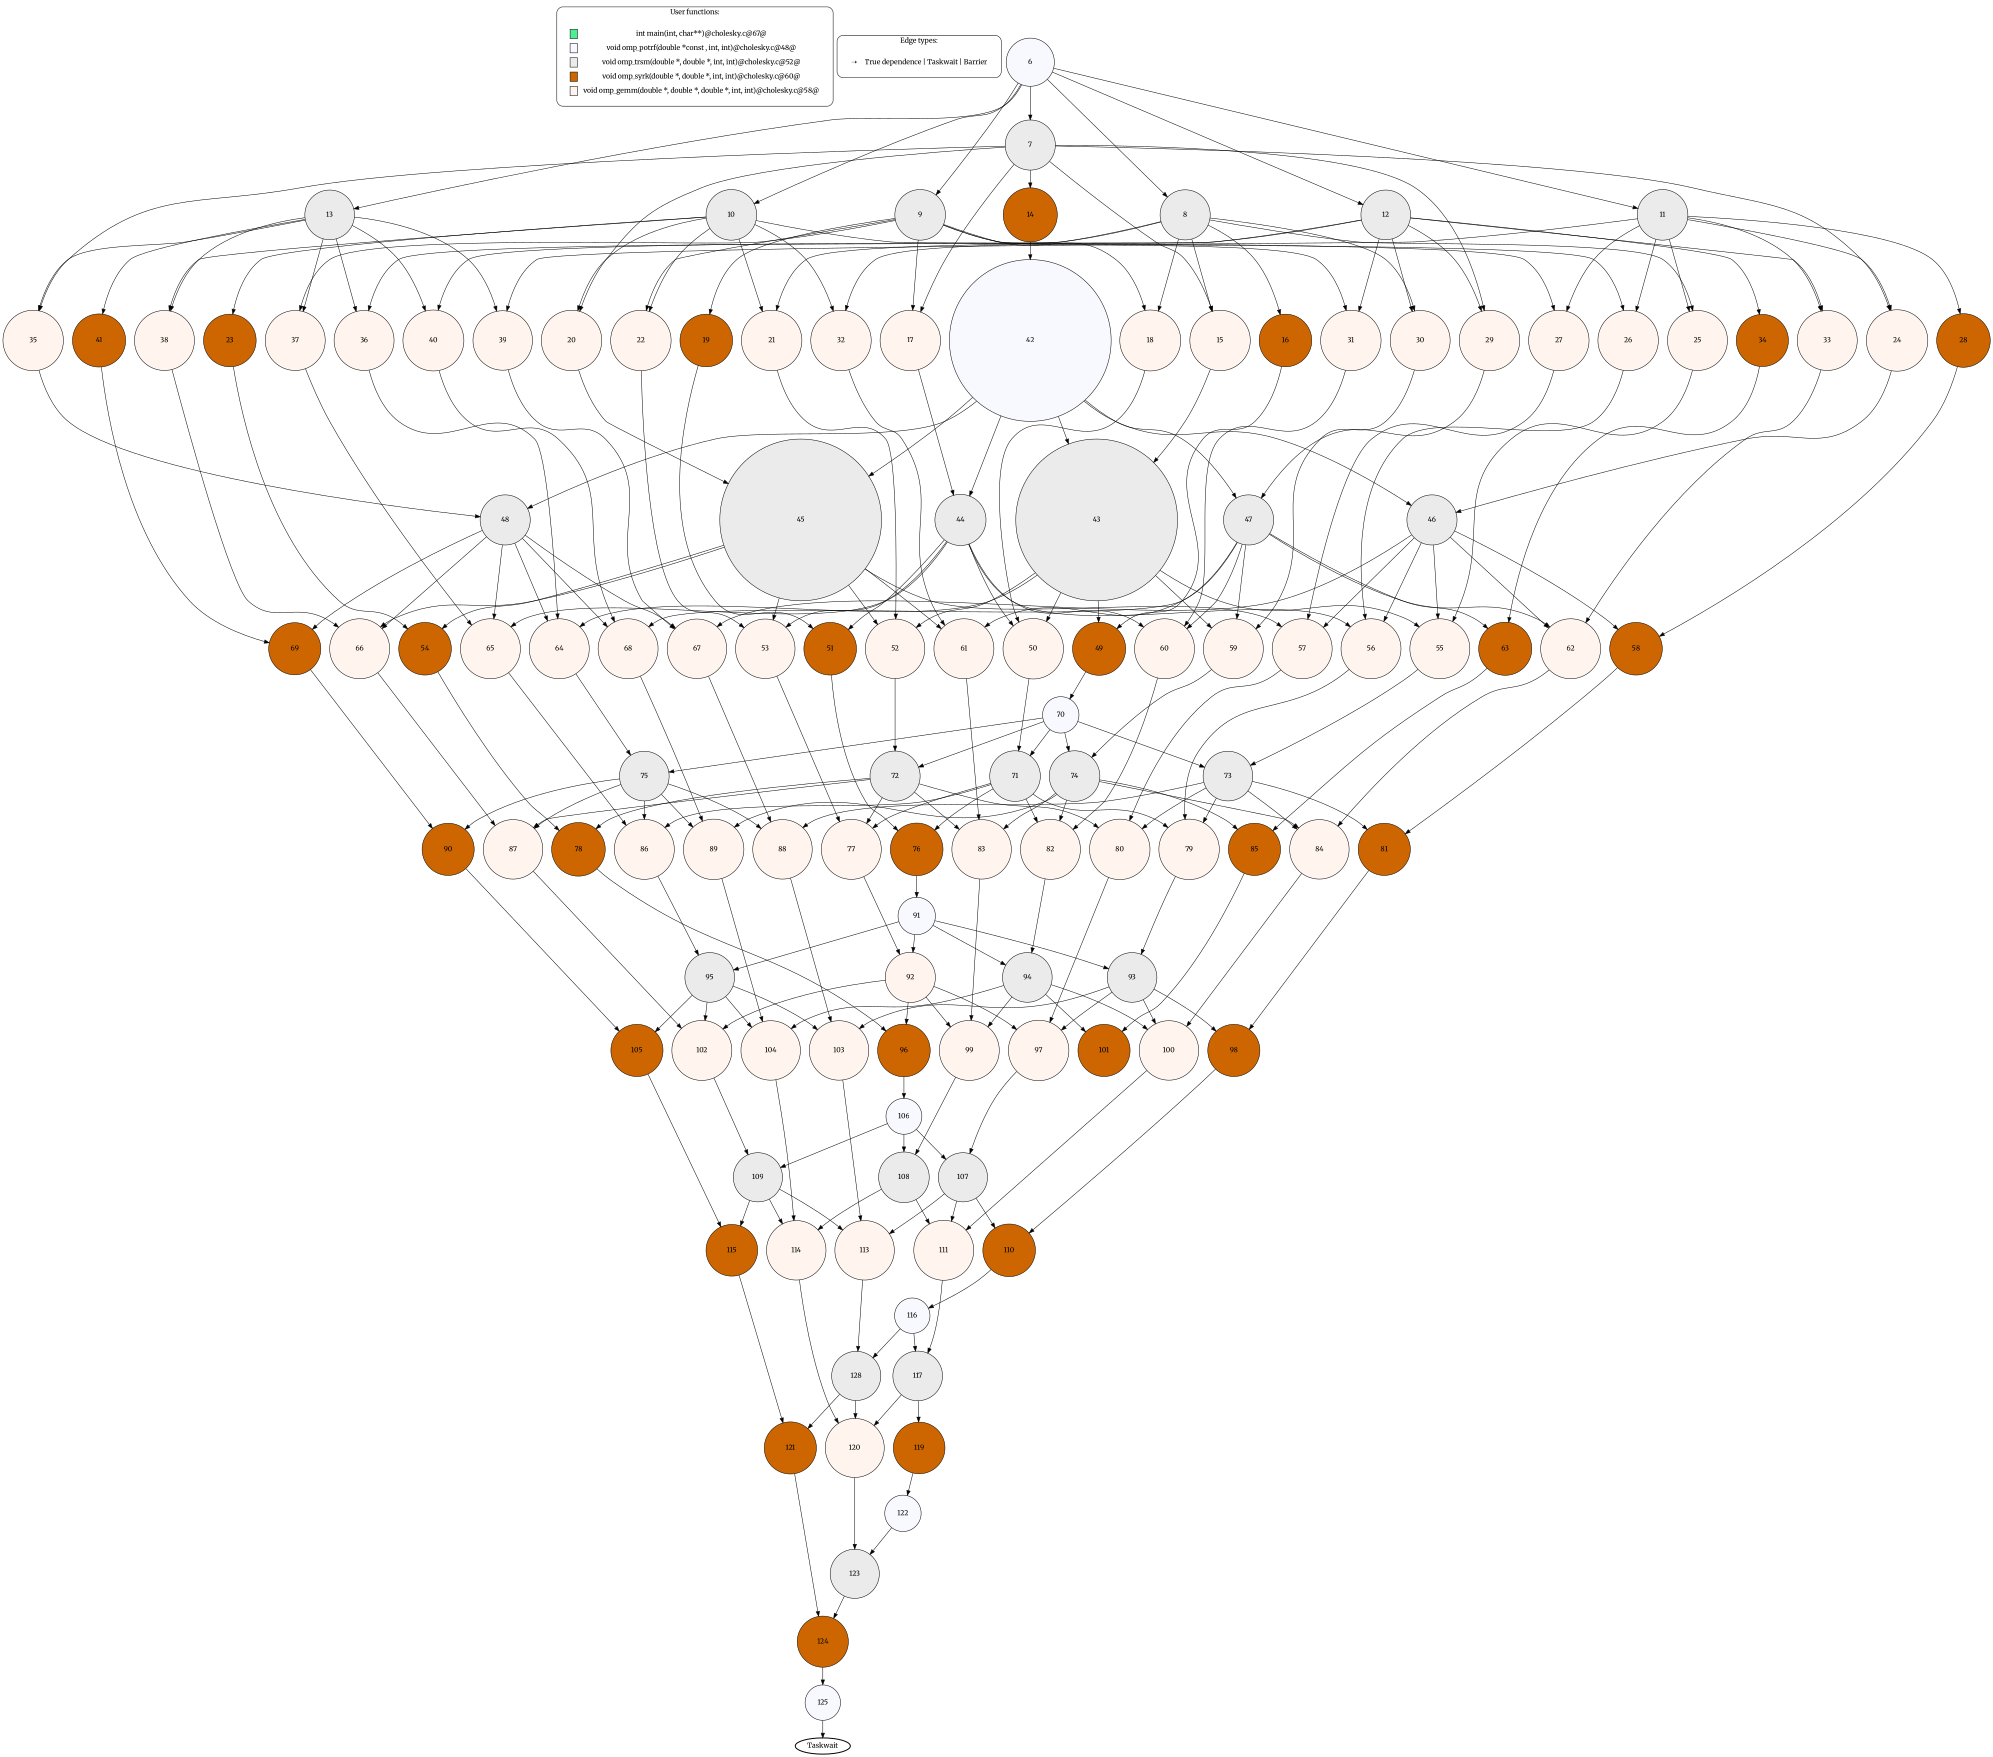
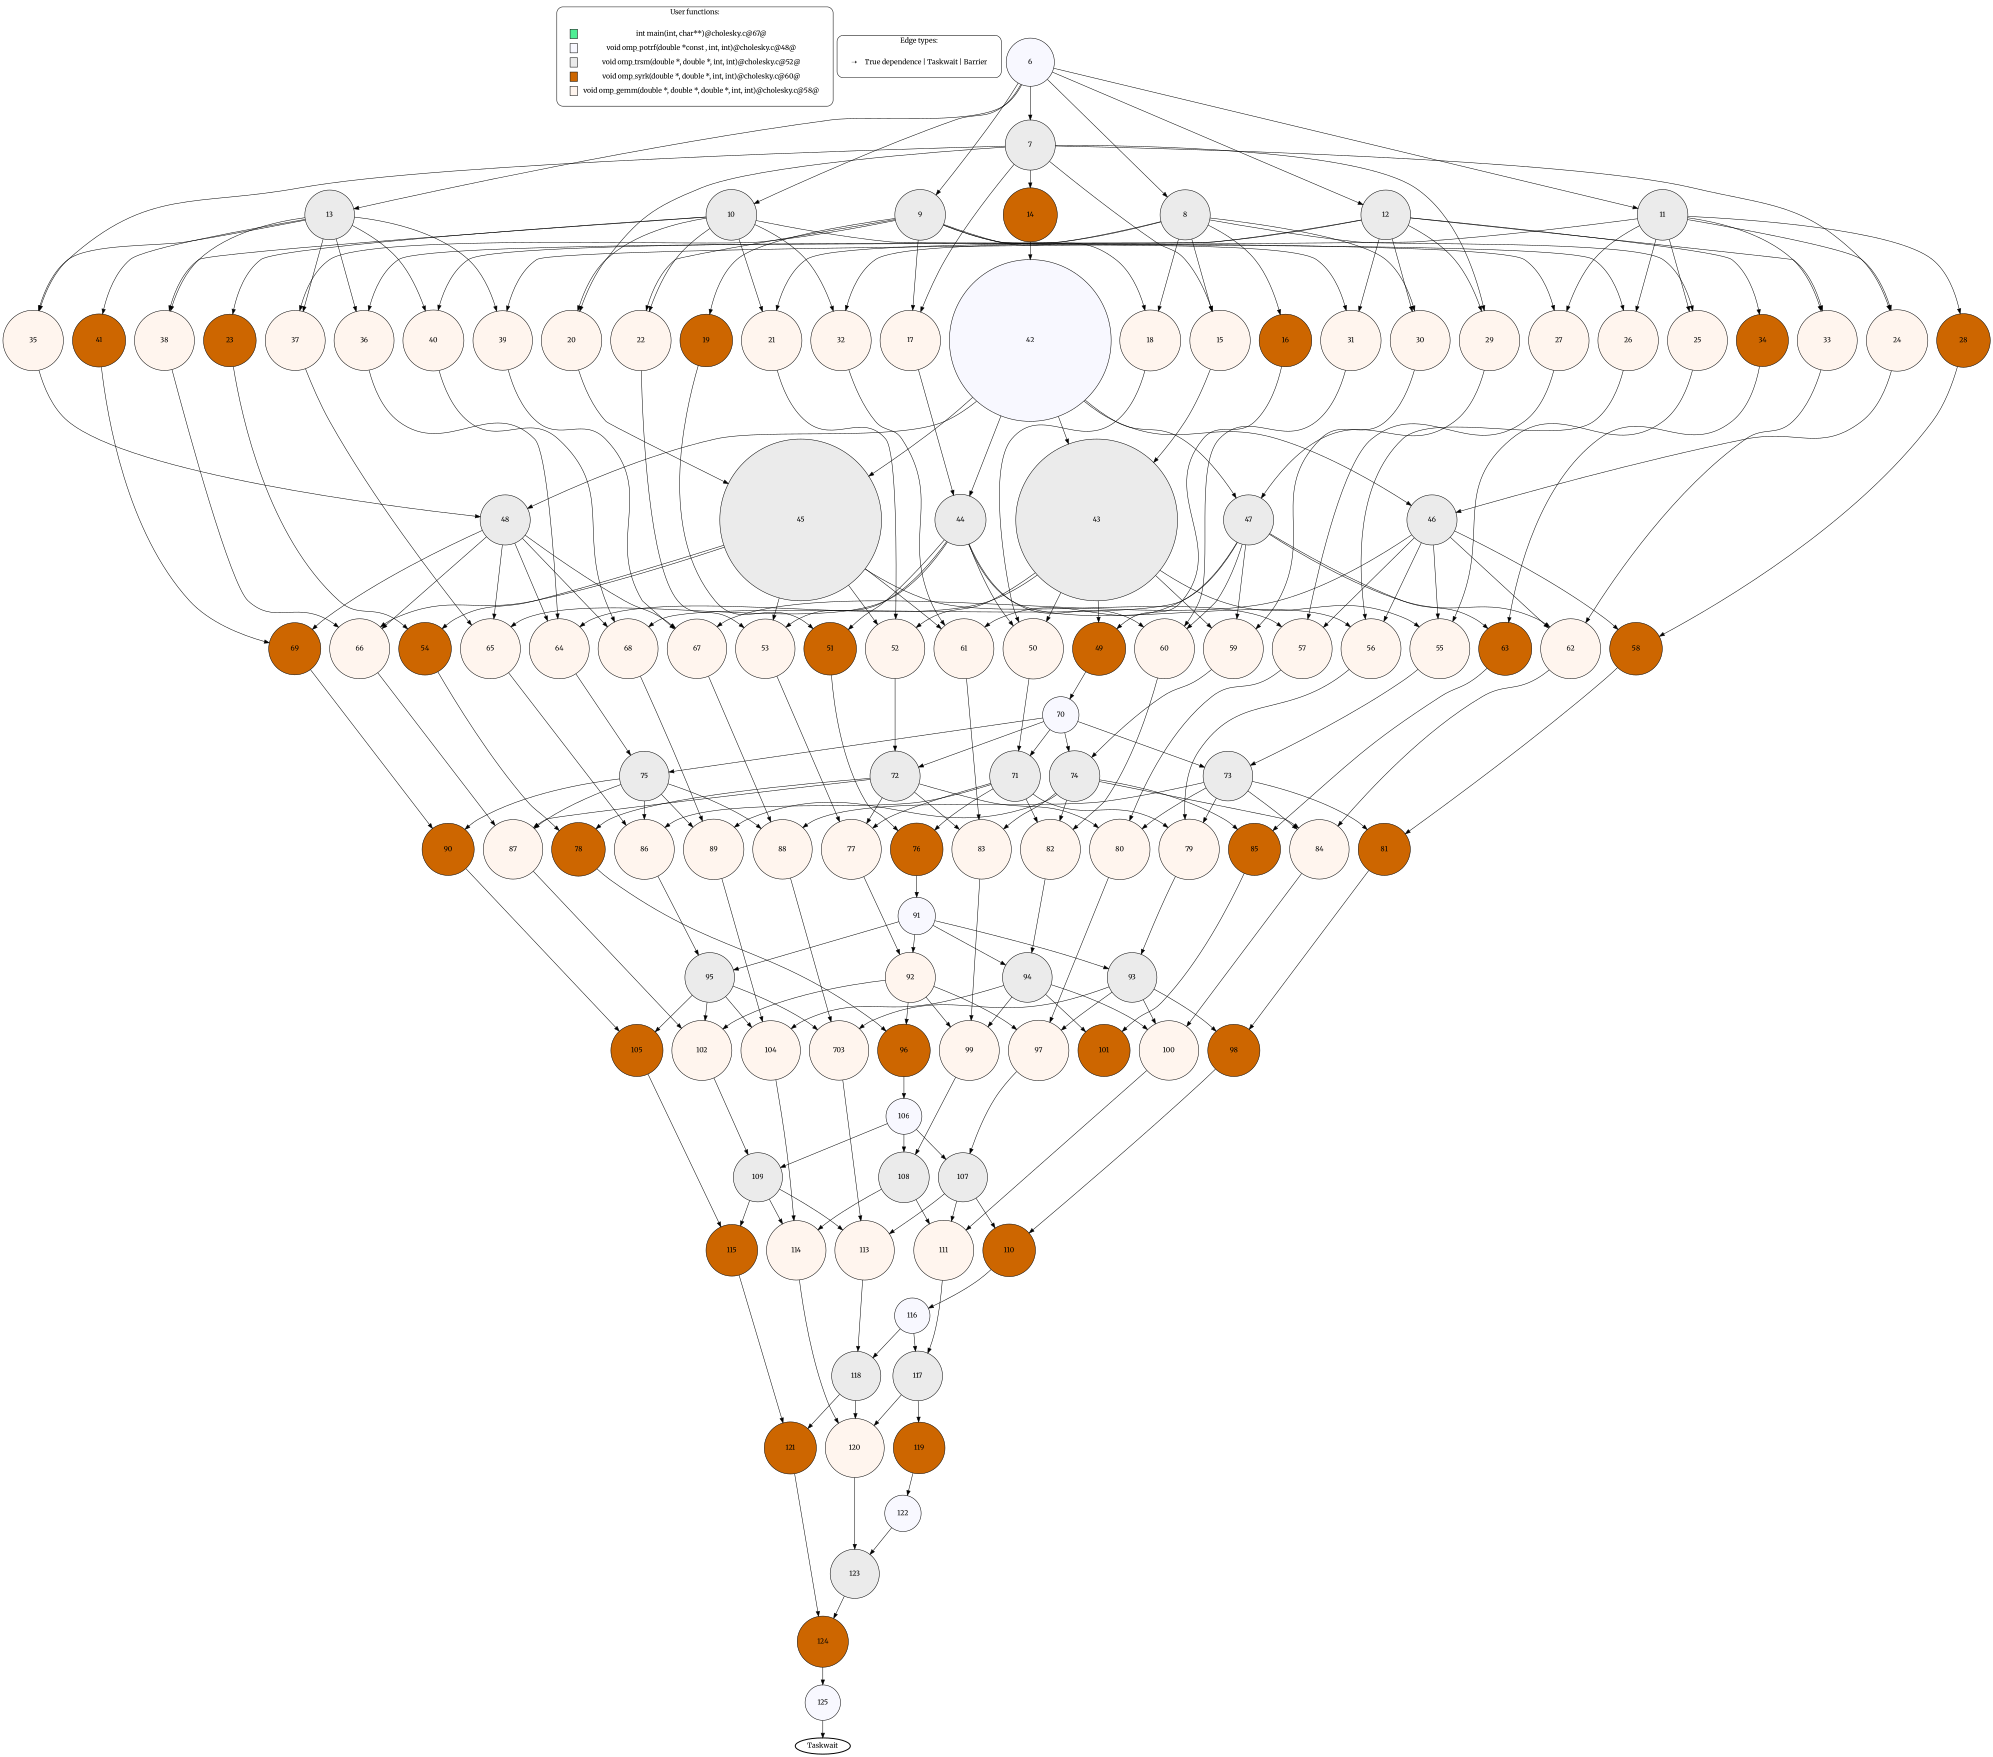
  digraph {
    compound=true
    fontname=Merriweather
    node [fontname=Merriweather color=black fillcolor=seashell1 style=filled]
    edge [color=black fontname=Merriweather style=solid]
    n1 [label=<<table border="0" cellspacing="10" cellborder="0">       <tr>         <td bgcolor="seagreen2" width="15px" border="1"></td>         <td>int main(int, char**)@cholesky.c@67@</td>       </tr>       <tr>         <td bgcolor="ghostwhite" width="15px" border="1"></td>         <td>void omp_potrf(double *const , int, int)@cholesky.c@48@</td>       </tr>       <tr>         <td bgcolor="gray92" width="15px" border="1"></td>         <td>void omp_trsm(double *, double *, int, int)@cholesky.c@52@</td>       </tr>       <tr>         <td bgcolor="darkorange3" width="15px" border="1"></td>         <td>void omp_syrk(double *, double *, int, int)@cholesky.c@60@</td>       </tr>       <tr>         <td bgcolor="seashell1" width="15px" border="1"></td>         <td>void omp_gemm(double *, double *, double *, int, int)@cholesky.c@58@</td>       </tr>     </table>> shape=plaintext color="" fillcolor="" style=""]
    n2 [label=<<table border="0" cellspacing="10" cellborder="0">       <tr>         <td width="15px" border="0">&#10141;</td>         <td>True dependence | Taskwait | Barrier</td>       </tr>     </table>> shape=plaintext color="" fillcolor="" style=""]
    6 [fillcolor=ghostwhite height=1.35567 width=1.35567]
    7 [fillcolor=gray92 height=1.41964 width=1.41964]
    8 [fillcolor=gray92 height=1.42127 width=1.42127]
    9 [fillcolor=gray92 height=1.42423 width=1.42423]
    10 [fillcolor=gray92 height=1.42504 width=1.42504]
    11 [fillcolor=gray92 height=1.43183 width=1.43183]
    12 [fillcolor=gray92 height=1.40353 width=1.40353]
    13 [fillcolor=gray92 height=1.40353 width=1.40353]
    14 [fillcolor=darkorange3 height=1.52761 width=1.52761]
    15 [height=1.71261 width=1.71261]
    17 [height=1.71336 width=1.71336]
    20 [height=1.71351 width=1.71351]
    24 [height=1.73648 width=1.73648]
    29 [height=1.70593 width=1.70593]
    35 [height=1.706 width=1.706]
    16 [fillcolor=darkorange3 height=1.49255 width=1.49255]
    18 [height=1.72806 width=1.72806]
    21 [height=1.70386 width=1.70386]
    25 [height=1.69491 width=1.69491]
    30 [height=1.70062 width=1.70062]
    36 [height=1.7007 width=1.7007]
    19 [fillcolor=darkorange3 height=1.49249 width=1.49249]
    22 [height=1.70401 width=1.70401]
    26 [height=1.7103 width=1.7103]
    31 [height=1.70466 width=1.70466]
    37 [height=1.69647 width=1.69647]
    23 [fillcolor=darkorange3 height=1.48926 width=1.48926]
    27 [height=1.70806 width=1.70806]
    32 [height=1.70259 width=1.70259]
    38 [height=1.68834 width=1.68834]
    28 [fillcolor=darkorange3 height=1.51651 width=1.51651]
    33 [height=1.69487 width=1.69487]
    39 [height=1.68472 width=1.68472]
    34 [fillcolor=darkorange3 height=1.46971 width=1.46971]
    40 [height=1.71708 width=1.71708]
    41 [fillcolor=darkorange3 height=1.49611 width=1.49611]
    42 [fillcolor=ghostwhite height=4.57029 width=4.57029]
    43 [fillcolor=gray92 height=4.57268 width=4.57268]
    44 [fillcolor=gray92 height=1.44611 width=1.44611]
    45 [fillcolor=gray92 height=4.57143 width=4.57143]
    46 [fillcolor=gray92 height=1.41337 width=1.41337]
    47 [fillcolor=gray92 height=1.41055 width=1.41055]
    48 [fillcolor=gray92 height=1.41048 width=1.41048]
    49 [fillcolor=darkorange3 height=1.49646 width=1.49646]
    50 [height=1.70332 width=1.70332]
    52 [height=1.68643 width=1.68643]
    55 [height=1.69585 width=1.69585]
    59 [height=1.69075 width=1.69075]
    64 [height=1.70093 width=1.70093]
    51 [fillcolor=darkorange3 height=1.48943 width=1.48943]
    53 [height=1.68671 width=1.68671]
    56 [height=1.69421 width=1.69421]
    60 [height=1.69503 width=1.69503]
    65 [height=1.68778 width=1.68778]
    54 [fillcolor=darkorange3 height=1.48707 width=1.48707]
    57 [height=1.69534 width=1.69534]
    61 [height=1.69896 width=1.69896]
    66 [height=1.68806 width=1.68806]
    58 [fillcolor=darkorange3 height=1.49132 width=1.49132]
    62 [height=1.69063 width=1.69063]
    67 [height=1.68584 width=1.68584]
    63 [fillcolor=darkorange3 height=1.49512 width=1.49512]
    68 [height=1.69374 width=1.69374]
    69 [fillcolor=darkorange3 height=1.47805 width=1.47805]
    70 [fillcolor=ghostwhite height=1.0291 width=1.0291]
    71 [fillcolor=gray92 height=1.43526 width=1.43526]
    72 [fillcolor=gray92 height=1.42174 width=1.42174]
    73 [fillcolor=gray92 height=1.40944 width=1.40944]
    74 [fillcolor=gray92 height=1.42651 width=1.42651]
    75 [fillcolor=gray92 height=1.40409 width=1.40409]
    76 [fillcolor=darkorange3 height=1.486 width=1.486]
    77 [height=1.69709 width=1.69709]
    79 [height=1.70228 width=1.70228]
    82 [height=1.69201 width=1.69201]
    86 [height=1.68826 width=1.68826]
    78 [fillcolor=darkorange3 height=1.50818 width=1.50818]
    80 [height=1.71106 width=1.71106]
    83 [height=1.68655 width=1.68655]
    87 [height=1.68184 width=1.68184]
    81 [fillcolor=darkorange3 height=1.47295 width=1.47295]
    84 [height=1.68344 width=1.68344]
    88 [height=1.68412 width=1.68412]
    85 [fillcolor=darkorange3 height=1.47112 width=1.47112]
    89 [height=1.70573 width=1.70573]
    90 [fillcolor=darkorange3 height=1.47161 width=1.47161]
    91 [fillcolor=ghostwhite height=1.0619 width=1.0619]
    92 [height=1.41248 width=1.41248]
    93 [fillcolor=gray92 height=1.40625 width=1.40625]
    94 [fillcolor=gray92 height=1.40958 width=1.40958]
    95 [fillcolor=gray92 height=1.40485 width=1.40485]
    96 [fillcolor=darkorange3 height=1.48273 width=1.48273]
    97 [height=1.70585 width=1.70585]
    99 [height=1.69377 width=1.69377]
    102 [height=1.69698 width=1.69698]
    98 [fillcolor=darkorange3 height=1.47865 width=1.47865]
    100 [height=1.68715 width=1.68715]
-   103 [height=1.67915 width=1.67915]
+   103 [height=1.67915 width=1.67915 label=703]
    101 [fillcolor=darkorange3 height=1.4778 width=1.4778]
    104 [height=1.68504 width=1.68504]
    105 [fillcolor=darkorange3 height=1.46812 width=1.46812]
    106 [fillcolor=ghostwhite height=1.01347 width=1.01347]
    107 [fillcolor=gray92 height=1.38853 width=1.38853]
    108 [fillcolor=gray92 height=1.42584 width=1.42584]
    109 [fillcolor=gray92 height=1.39155 width=1.39155]
    110 [fillcolor=darkorange3 height=1.4889 width=1.4889]
    111 [height=1.69083 width=1.69083]
    113 [height=1.68112 width=1.68112]
    114 [height=1.68659 width=1.68659]
    115 [fillcolor=darkorange3 height=1.46491 width=1.46491]
    116 [fillcolor=ghostwhite height=1.00391 width=1.00391]
    117 [fillcolor=gray92 height=1.40395 width=1.40395]
-   118 [fillcolor=gray92 height=1.39163 width=1.39163 label=128]
+   118 [fillcolor=gray92 height=1.39163 width=1.39163]
    120 [height=1.67322 width=1.67322]
    121 [fillcolor=darkorange3 height=1.46879 width=1.46879]
    119 [fillcolor=darkorange3 height=1.46348 width=1.46348]
    122 [fillcolor=ghostwhite height=1.02688 width=1.02688]
    123 [fillcolor=gray92 height=1.38803 width=1.38803]
    124 [fillcolor=darkorange3 height=1.45078 width=1.45078]
    125 [fillcolor=ghostwhite height=1 width=1]
    n122 [height="-inf" label=Taskwait style=bold width="-inf" color="" fillcolor=""]
    subgraph cluster_1 {
      label="User functions:"
      style=rounded
      n1
    }
    subgraph cluster_2 {
      label="Edge types:"
      style=rounded
      n2
    }
    6 -> 7
    6 -> 8
    6 -> 9
    6 -> 10
    6 -> 11
    6 -> 12
    6 -> 13
    7 -> 14
    7 -> 15
    7 -> 17
    7 -> 20
    7 -> 24
    7 -> 29
    7 -> 35
    8 -> 15
    8 -> 16
    8 -> 18
    8 -> 21
    8 -> 25
    8 -> 30
    8 -> 36
    9 -> 17
    9 -> 18
    9 -> 19
    9 -> 22
    9 -> 26
    9 -> 31
    9 -> 37
    10 -> 20
    10 -> 21
    10 -> 22
    10 -> 23
    10 -> 27
    10 -> 32
    10 -> 38
    11 -> 24
    11 -> 25
    11 -> 26
    11 -> 27
    11 -> 28
    11 -> 33
    11 -> 39
    12 -> 29
    12 -> 30
    12 -> 31
    12 -> 32
    12 -> 33
    12 -> 34
    12 -> 40
    13 -> 35
    13 -> 36
    13 -> 37
    13 -> 38
    13 -> 39
    13 -> 40
    13 -> 41
    14 -> 42
    15 -> 43
    17 -> 44
    20 -> 45
    24 -> 46
    29 -> 47
    35 -> 48
    16 -> 49
    18 -> 50
    21 -> 52
    25 -> 55
    30 -> 59
    36 -> 64
    19 -> 51
    22 -> 53
    26 -> 56
    31 -> 60
    37 -> 65
    23 -> 54
    27 -> 57
    32 -> 61
    38 -> 66
    28 -> 58
    33 -> 62
    39 -> 67
    34 -> 63
    40 -> 68
    41 -> 69
    42 -> 43
    42 -> 44
    42 -> 45
    42 -> 46
    42 -> 47
    42 -> 48
    43 -> 49
    43 -> 50
    43 -> 52
    43 -> 55
    43 -> 59
    43 -> 64
    44 -> 50
    44 -> 51
    44 -> 53
    44 -> 56
    44 -> 60
    44 -> 65
    45 -> 52
    45 -> 53
    45 -> 54
    45 -> 57
    45 -> 61
    45 -> 66
    46 -> 55
    46 -> 56
    46 -> 57
    46 -> 58
    46 -> 62
    46 -> 67
    47 -> 59
    47 -> 60
    47 -> 61
    47 -> 62
    47 -> 63
    47 -> 68
    48 -> 64
    48 -> 65
    48 -> 66
    48 -> 67
    48 -> 68
    48 -> 69
    49 -> 70
    50 -> 71
    52 -> 72
    55 -> 73
    59 -> 74
    64 -> 75
    51 -> 76
    53 -> 77
    56 -> 79
    60 -> 82
    65 -> 86
    54 -> 78
    57 -> 80
    61 -> 83
    66 -> 87
    58 -> 81
    62 -> 84
    67 -> 88
    63 -> 85
    68 -> 89
    69 -> 90
    70 -> 71
    70 -> 72
    70 -> 73
    70 -> 74
    70 -> 75
    71 -> 76
    71 -> 77
    71 -> 79
    71 -> 82
    71 -> 86
    72 -> 77
    72 -> 78
    72 -> 80
    72 -> 83
    72 -> 87
    73 -> 79
    73 -> 80
    73 -> 81
    73 -> 84
    73 -> 88
    74 -> 82
    74 -> 83
    74 -> 84
    74 -> 85
    74 -> 89
    75 -> 86
    75 -> 87
    75 -> 88
    75 -> 89
    75 -> 90
    76 -> 91
    77 -> 92
    79 -> 93
    82 -> 94
    86 -> 95
    78 -> 96
    80 -> 97
    83 -> 99
    87 -> 102
    81 -> 98
    84 -> 100
    88 -> 103
    85 -> 101
    89 -> 104
    90 -> 105
    91 -> 92
    91 -> 93
    91 -> 94
    91 -> 95
    92 -> 96
    92 -> 97
    92 -> 99
    92 -> 102
    93 -> 97
    93 -> 98
    93 -> 100
    93 -> 103
    94 -> 99
    94 -> 100
    94 -> 101
    94 -> 104
    95 -> 102
    95 -> 103
    95 -> 104
    95 -> 105
    96 -> 106
    97 -> 107
    99 -> 108
    102 -> 109
    98 -> 110
    100 -> 111
    103 -> 113
    104 -> 114
    105 -> 115
    106 -> 107
    106 -> 108
    106 -> 109
    107 -> 110
    107 -> 111
    107 -> 113
    108 -> 111
    108 -> 114
    109 -> 113
    109 -> 114
    109 -> 115
    110 -> 116
    111 -> 117
    113 -> 118
    114 -> 120
    115 -> 121
    116 -> 117
    116 -> 118
    117 -> 120
    117 -> 119
    118 -> 120
    118 -> 121
    120 -> 123
    121 -> 124
    119 -> 122
    122 -> 123
    123 -> 124
    124 -> 125
    125 -> n122
  }
